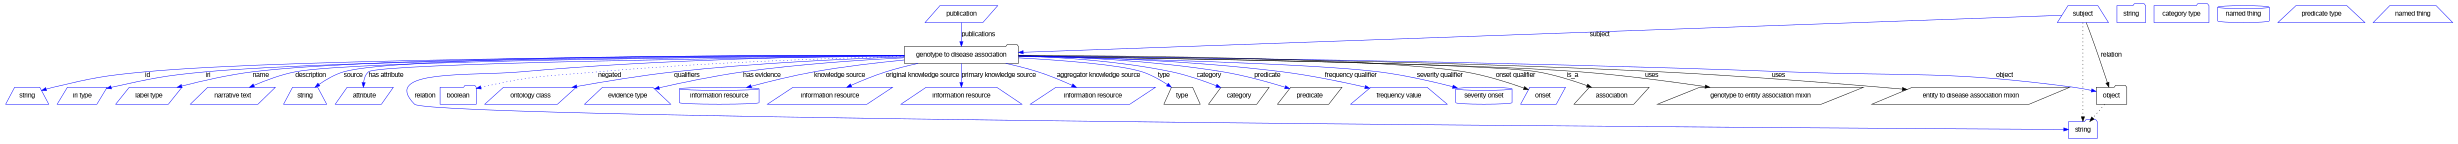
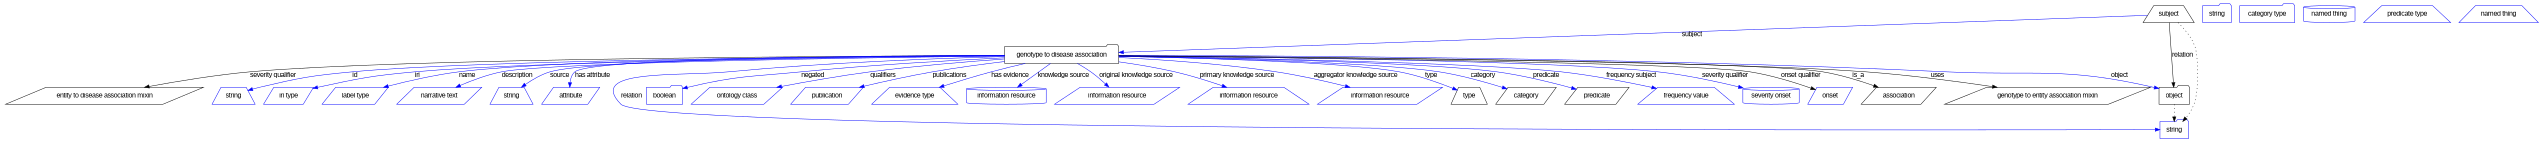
  digraph {
    fontname="Liberation Sans"
    node [fontname="Liberation Sans" shape=parallelogram color=blue]
    edge [fontname="Liberation Sans" color=blue style=solid]
    n1 [height=0.5 label="genotype to disease association" shape=folder width=3.3761 color=""]
    association [height=0.5 width=1.3902 color=""]
    "genotype to entity association mixin" [height=0.5 width=3.8816 color=""]
    "entity to disease association mixin" [height=0.5 width=3.683 color=""]
    n5 [height=0.5 label=string shape=trapezium width=0.84854]
    n6 [height=0.5 label="iri type" width=1.011]
    n7 [height=0.5 label="label type" width=1.2638]
    n8 [height=0.5 label="narrative text" width=1.6068]
    n9 [height=0.5 label=string shape=trapezium width=0.84854]
    n10 [height=0.5 label=attribute width=1.1193]
    n11 [height=0.5 label=string shape=folder width=0.84854]
    n12 [height=0.5 label=boolean shape=folder width=1.0652]
    n13 [height=0.5 label="ontology class" width=1.7151]
    n14 [height=0.5 label=publication width=1.3902]
    n15 [height=0.5 label="evidence type" shape=trapezium width=1.661]
    n16 [height=0.5 label="information resource" shape=cylinder width=2.3651]
    n17 [height=0.5 label="information resource" width=2.3651]
    n18 [height=0.5 label="information resource" shape=trapezium width=2.3651]
    n19 [height=0.5 label="information resource" width=2.3651]
    type [height=0.5 shape=trapezium width=0.75 color=""]
    category [height=0.5 width=1.1374 color=""]
    predicate [height=0.5 width=1.1916 color=""]
    object [height=0.5 shape=folder width=0.9027 color=""]
    n24 [height=0.5 label="frequency value" shape=trapezium width=1.8776]
    n25 [height=0.5 label="severity onset" shape=cylinder width=1.661]
    n26 [height=0.5 label=onset width=0.81243]
-   subject [height=0.5 shape=trapezium width=0.99297]
+   subject [height=0.5 shape=trapezium width=0.99297 color=""]
    n28 [height=0.5 label=string shape=folder width=0.84854]
    n29 [height=0.5 label="category type" shape=folder width=1.6249]
    n30 [height=0.5 label="named thing" shape=cylinder width=1.5346]
    n31 [height=0.5 label="predicate type" shape=trapezium width=1.679]
    n32 [height=0.5 label="named thing" shape=trapezium width=1.5346]
    n1 -> association [label=is_a color="" style=""]
    n1 -> "genotype to entity association mixin" [label=uses color="" style=""]
-   n1 -> "entity to disease association mixin" [label=uses color="" style=""]
+   n1 -> "entity to disease association mixin" [label="severity qualifier" color="" style=""]
    n1 -> n5 [label=id]
    n1 -> n6 [label=iri]
    n1 -> n7 [label=name]
    n1 -> n8 [label=description]
    n1 -> n9 [label=source]
    n1 -> n10 [label="has attribute"]
    n1 -> n11 [label=relation]
-   n1 -> n12 [label=negated style=dotted]
+   n1 -> n12 [label=negated]
    n1 -> n13 [label=qualifiers]
-   n14 -> n1 [label=publications]
+   n1 -> n14 [label=publications]
    n1 -> n15 [label="has evidence"]
    n1 -> n16 [label="knowledge source"]
    n1 -> n17 [label="original knowledge source"]
    n1 -> n18 [label="primary knowledge source"]
    n1 -> n19 [label="aggregator knowledge source"]
    n1 -> type [label=type]
    n1 -> category [label=category]
    n1 -> predicate [label=predicate]
    n1 -> object [label=object]
-   n1 -> n24 [label="frequency qualifier"]
+   n1 -> n24 [label="frequency subject"]
    n1 -> n25 [label="severity qualifier"]
    n1 -> n26 [color=black label="onset qualifier"]
    object -> n11 [style=dotted color=""]
    subject -> n1 [label=subject]
    subject -> n11 [style=dotted color=""]
    subject -> object [label=relation color="" style=""]
  }
